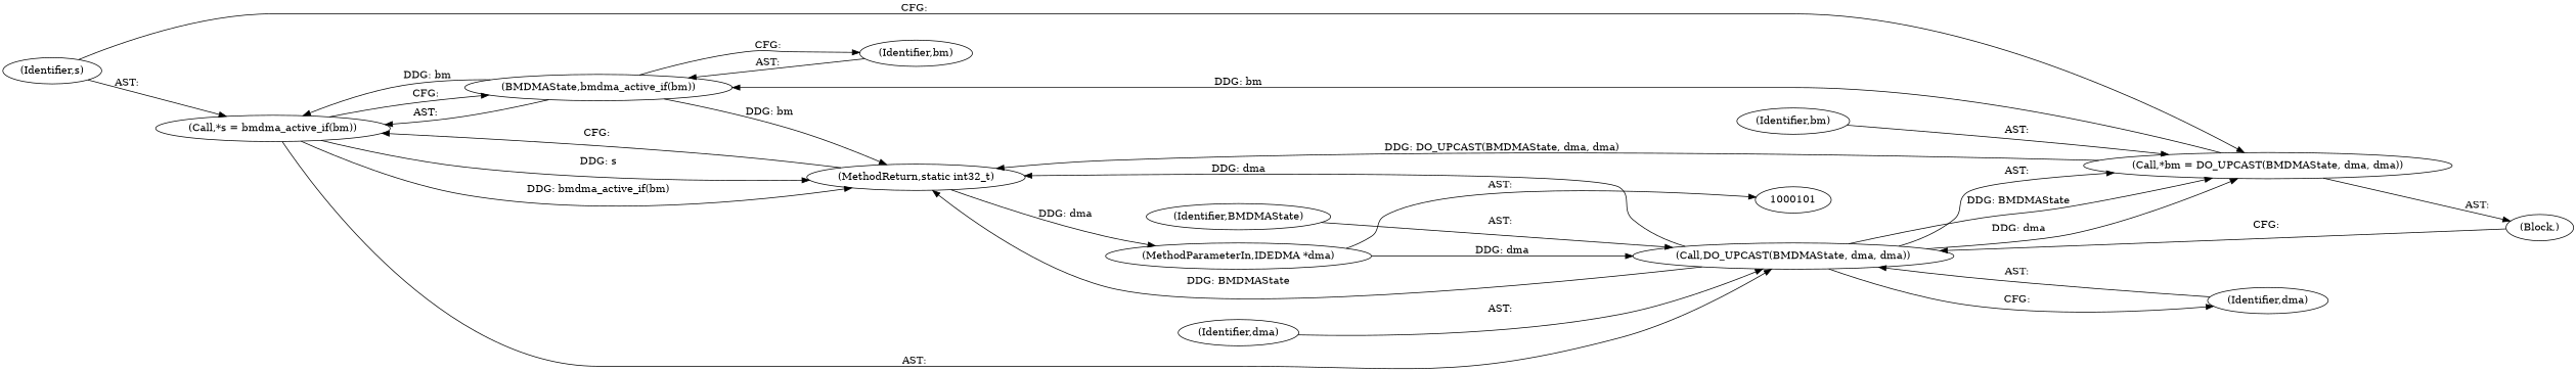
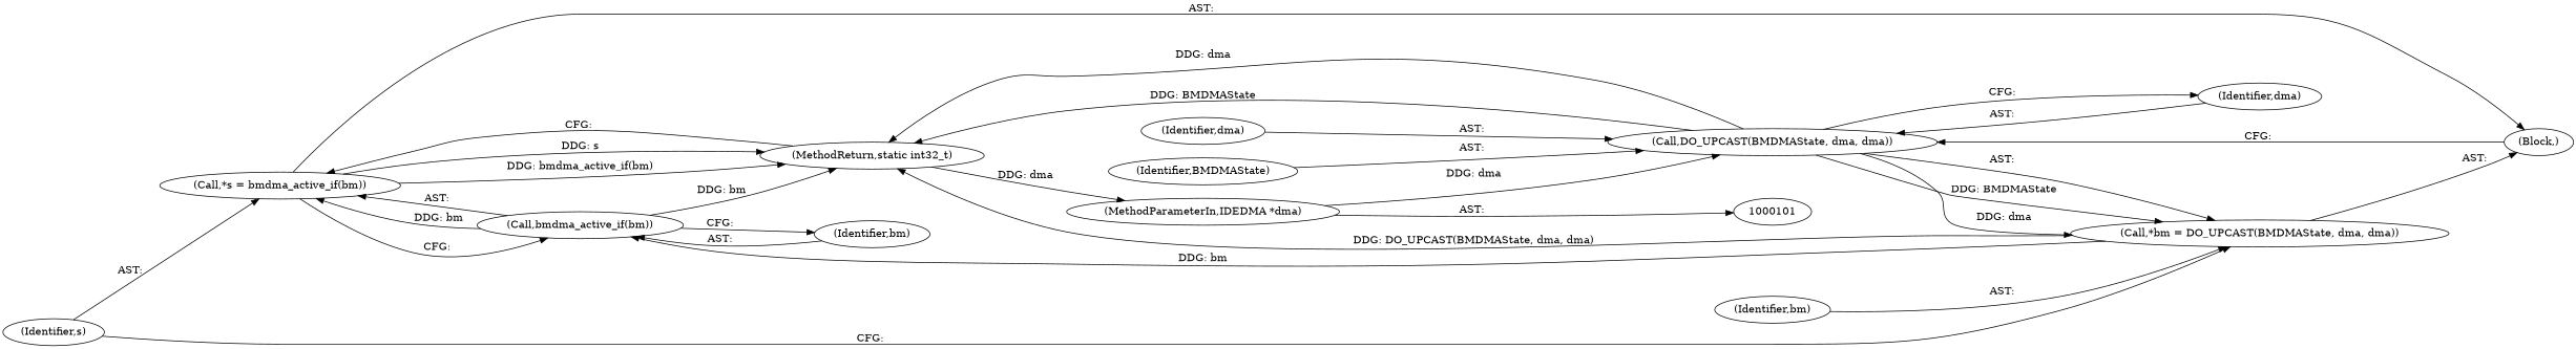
  digraph {
    rankdir=LR
    n1 [label="(Call,*s = bmdma_active_if(bm))"]
-   n2 [label="(BMDMAState,bmdma_active_if(bm))"]
+   n2 [label="(Call,bmdma_active_if(bm))"]
    n3 [label="(MethodReturn,static int32_t)"]
    n4 [label="(Block,)"]
    n5 [label="(Identifier,bm)"]
    n6 [label="(MethodParameterIn,IDEDMA *dma)"]
    n7 [label="(Call,DO_UPCAST(BMDMAState, dma, dma))"]
    n8 [label="(Call,*bm = DO_UPCAST(BMDMAState, dma, dma))"]
    n9 [label="(Identifier,dma)"]
    1000101
    n11 [label="(Identifier,s)"]
    n12 [label="(Identifier,dma)"]
    n13 [label="(Identifier,bm)"]
    n14 [label="(Identifier,BMDMAState)"]
    n1 -> n2 [label="CFG: "]
    n1 -> n3 [label="DDG: s"]
    n1 -> n3 [label="DDG: bmdma_active_if(bm)"]
-   n1 -> n7 [label="AST: "]
+   n1 -> n4 [label="AST: "]
    n2 -> n1 [label="AST: "]
    n2 -> n1 [label="DDG: bm"]
    n2 -> n3 [label="DDG: bm"]
    n2 -> n5 [label="CFG: "]
    n3 -> n1 [label="CFG: "]
    n3 -> n6 [label="DDG: dma"]
    n4 -> n7 [label="CFG: "]
    n5 -> n2 [label="AST: "]
    n6 -> n7 [label="DDG: dma"]
    n6 -> 1000101 [label="AST: "]
    n7 -> n3 [label="DDG: dma"]
    n7 -> n3 [label="DDG: BMDMAState"]
    n7 -> n8 [label="AST: "]
    n7 -> n8 [label="DDG: BMDMAState"]
    n7 -> n8 [label="DDG: dma"]
    n7 -> n9 [label="CFG: "]
    n8 -> n2 [label="DDG: bm"]
    n8 -> n3 [label="DDG: DO_UPCAST(BMDMAState, dma, dma)"]
    n8 -> n4 [label="AST: "]
    n9 -> n7 [label="AST: "]
    n11 -> n1 [label="AST: "]
    n11 -> n8 [label="CFG: "]
    n12 -> n7 [label="AST: "]
    n13 -> n8 [label="AST: "]
    n14 -> n7 [label="AST: "]
  }
